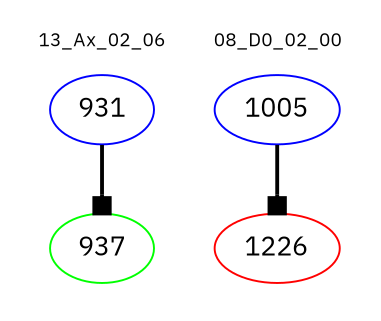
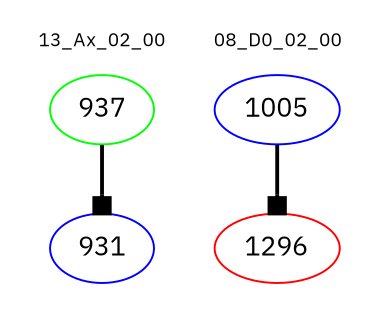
  digraph {
    fontname="IBM Plex Sans"
    node [color=blue fontname="IBM Plex Sans"]
    edge [arrowhead=box color=black fontname="IBM Plex Sans" style=bold]
    n1 [color=green label=937]
    n2 [label=931]
    n3 [label=1005]
-   n4 [color=red label=1226]
+   n4 [color=red label=1296]
    subgraph cluster_1 {
      color=white
      fontsize=10
-     label="13_Ax_02_06"
+     label="13_Ax_02_00"
      n1
      n2
    }
    subgraph cluster_2 {
      color=white
      fontsize=10
      label="08_D0_02_00"
      n3
      n4
    }
-   n2 -> n1
+   n1 -> n2
    n3 -> n4
  }
